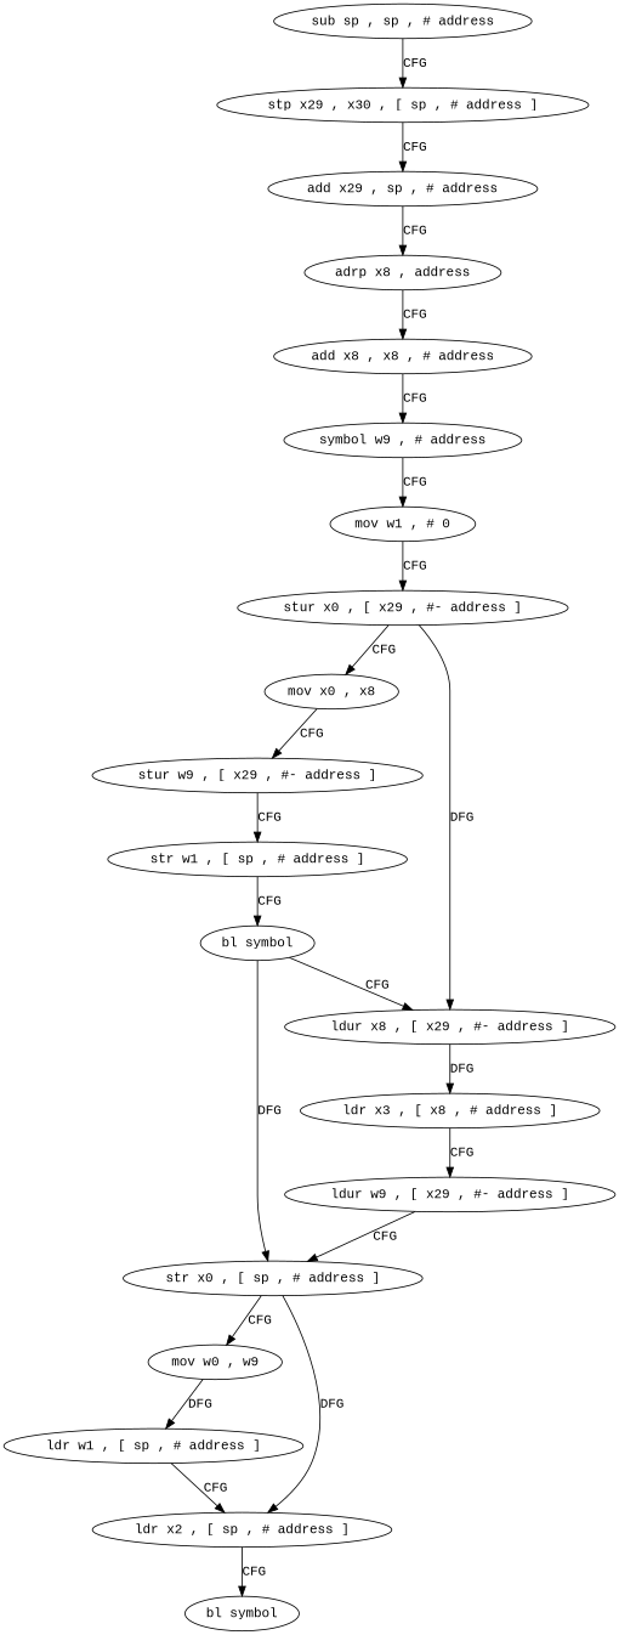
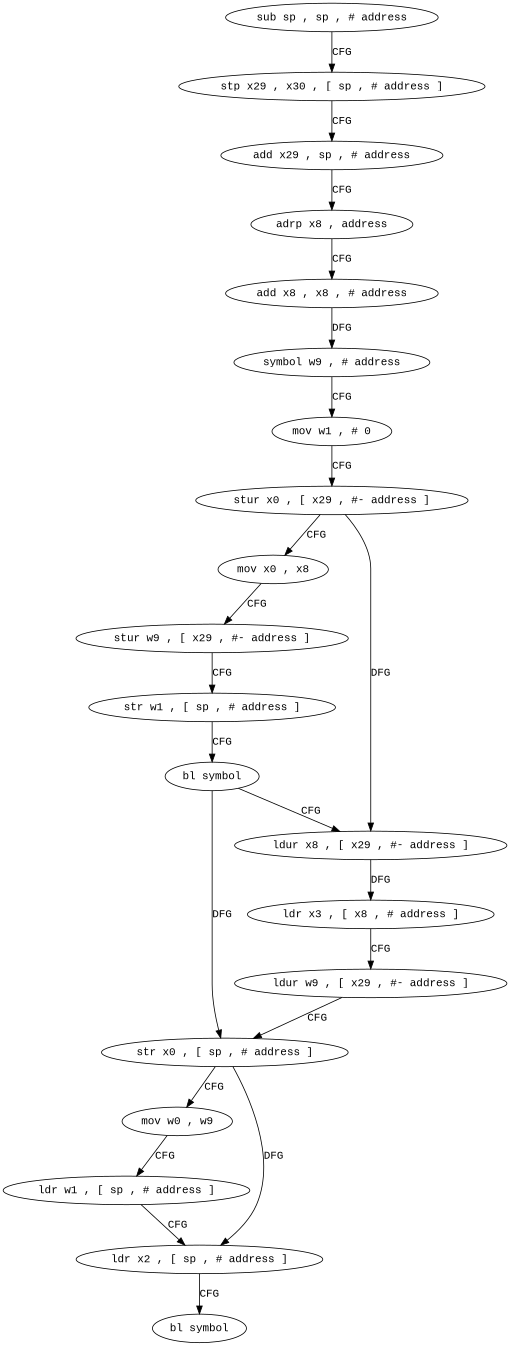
  digraph {
    fontname="Liberation Mono"
    node [fontname="Liberation Mono"]
    edge [fontname="Liberation Mono"]
    n1 [label="sub sp , sp , # address"]
    n2 [label="stp x29 , x30 , [ sp , # address ]"]
    n3 [label="add x29 , sp , # address"]
    n4 [label="adrp x8 , address"]
    n5 [label="add x8 , x8 , # address"]
    n6 [label="symbol w9 , # address"]
    n7 [label="mov w1 , # 0"]
    n8 [label="stur x0 , [ x29 , #- address ]"]
    n9 [label="mov x0 , x8"]
    n10 [label="ldur x8 , [ x29 , #- address ]"]
    n11 [label="stur w9 , [ x29 , #- address ]"]
    n12 [label="ldr x3 , [ x8 , # address ]"]
    n13 [label="str w1 , [ sp , # address ]"]
    n14 [label="bl symbol"]
    n15 [label="str x0 , [ sp , # address ]"]
    n16 [label="mov w0 , w9"]
    n17 [label="ldr x2 , [ sp , # address ]"]
    n18 [label="ldur w9 , [ x29 , #- address ]"]
    n19 [label="ldr w1 , [ sp , # address ]"]
    n20 [label="bl symbol"]
    n1 -> n2 [label=CFG]
    n2 -> n3 [label=CFG]
    n3 -> n4 [label=CFG]
    n4 -> n5 [label=CFG]
-   n5 -> n6 [label=CFG]
+   n5 -> n6 [label=DFG]
    n6 -> n7 [label=CFG]
    n7 -> n8 [label=CFG]
    n8 -> n9 [label=CFG]
    n8 -> n10 [label=DFG]
    n9 -> n11 [label=CFG]
    n10 -> n12 [label=DFG]
    n11 -> n13 [label=CFG]
    n12 -> n18 [label=CFG]
    n13 -> n14 [label=CFG]
    n14 -> n10 [label=CFG]
    n14 -> n15 [label=DFG]
    n15 -> n16 [label=CFG]
    n15 -> n17 [label=DFG]
-   n16 -> n19 [label=DFG]
+   n16 -> n19 [label=CFG]
    n17 -> n20 [label=CFG]
    n18 -> n15 [label=CFG]
    n19 -> n17 [label=CFG]
  }
